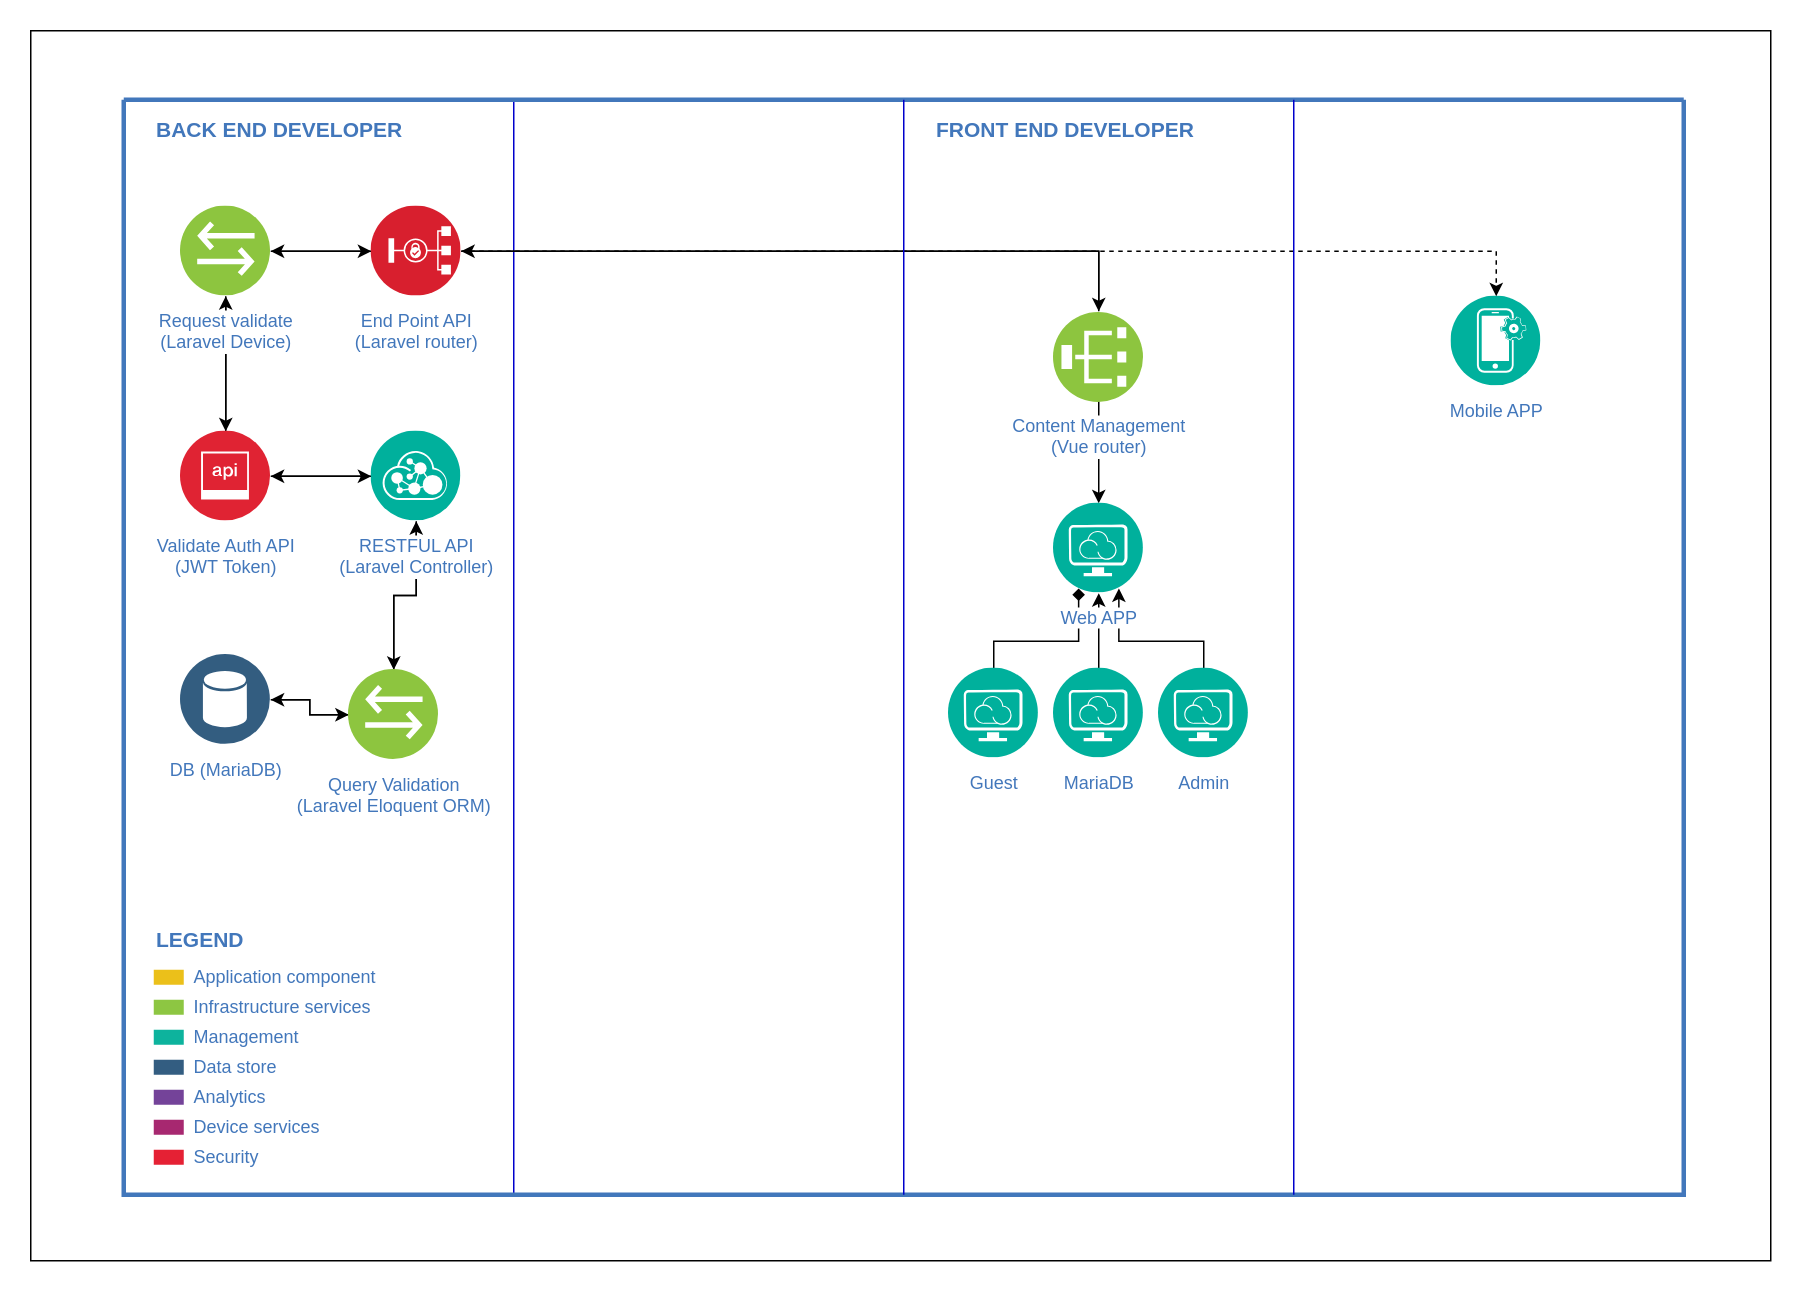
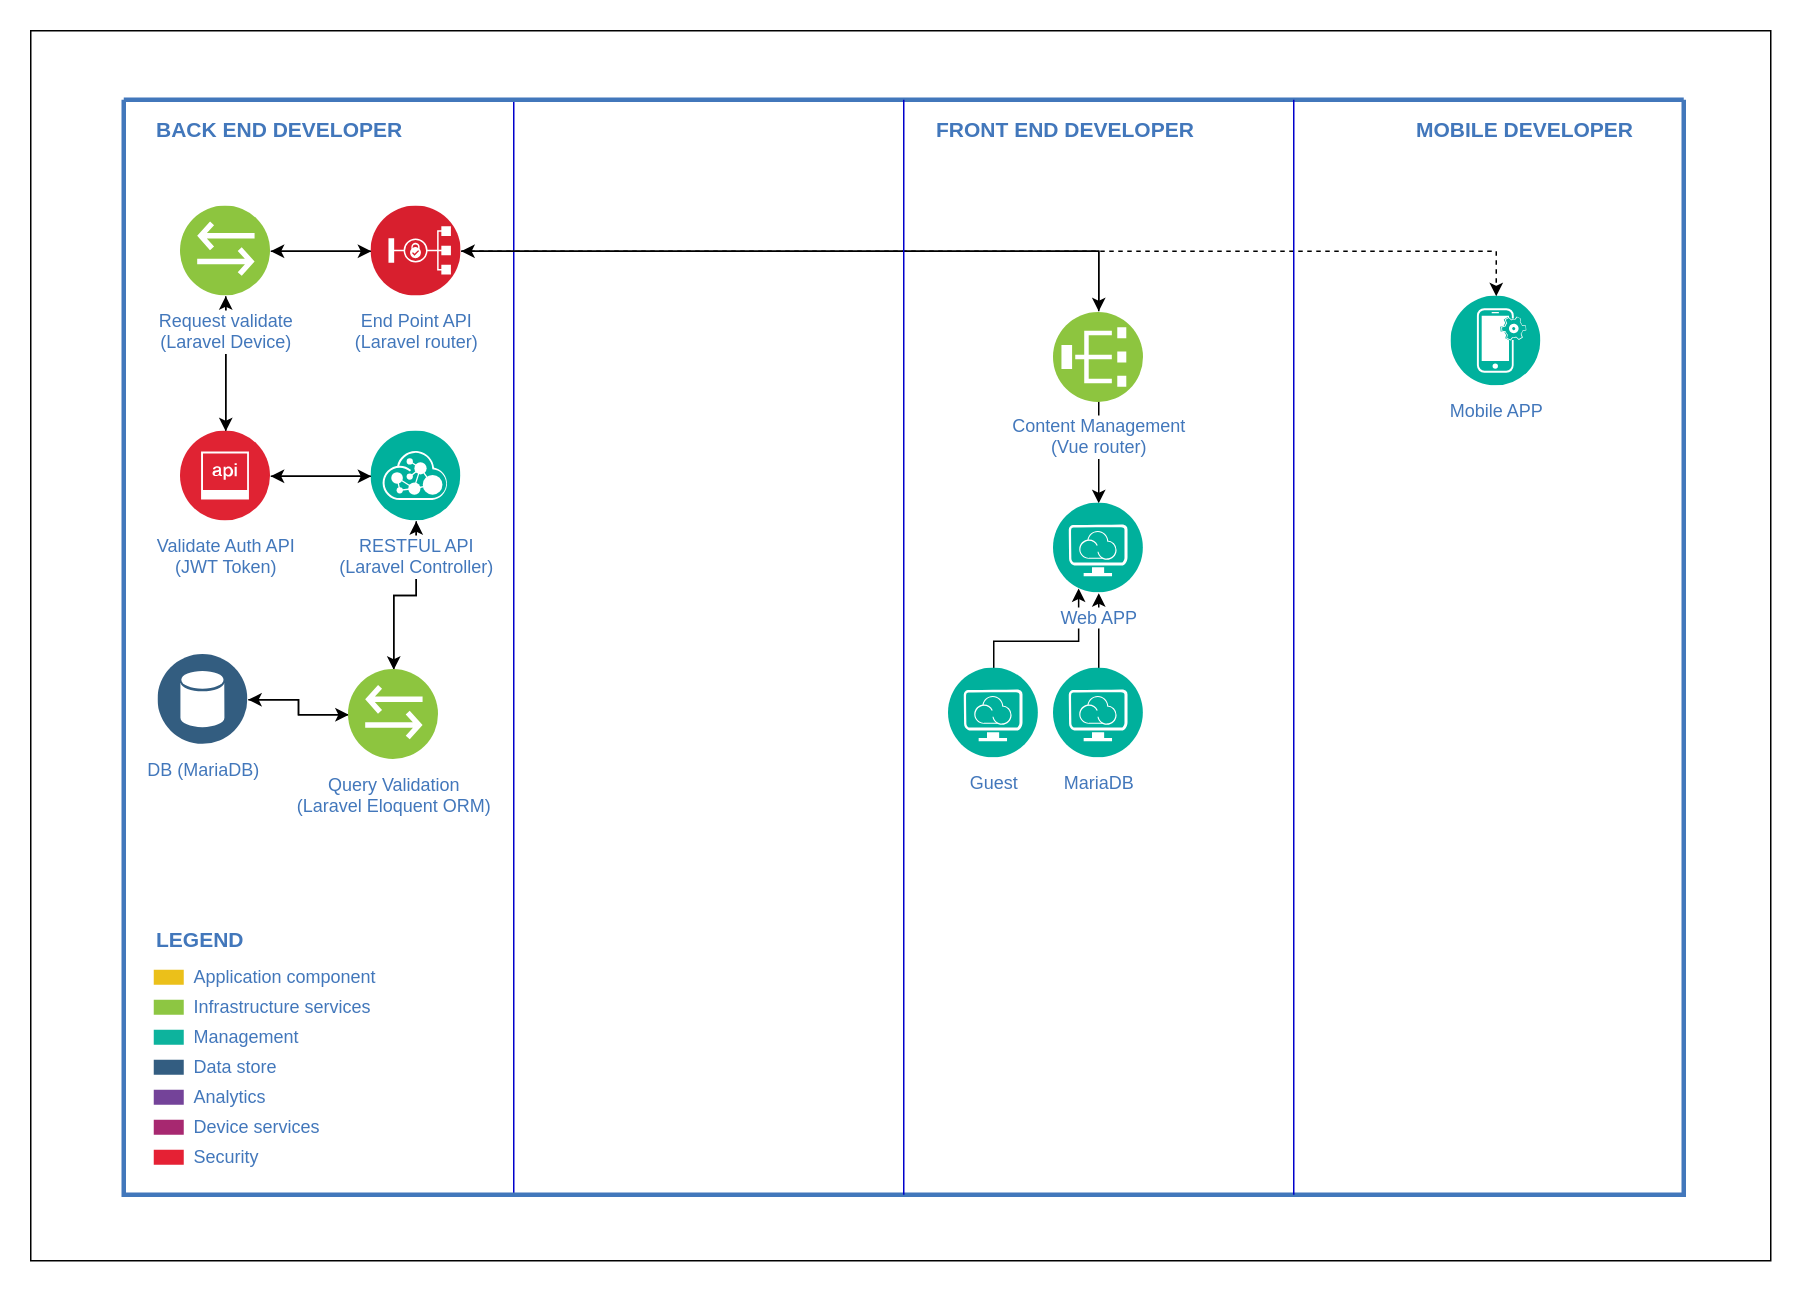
  <mxCell id="0" />
  <mxCell id="1" parent="0" />
  <mxCell id="2" value="" style="rounded=0;whiteSpace=wrap;html=1;" vertex="1" parent="1"><mxGeometry x="20" y="20" width="1160" height="820" as="geometry" /></mxCell>
  <mxCell id="3" value="" style="endArrow=none;html=1;rounded=0;entryX=0.25;entryY=0;entryDx=0;entryDy=0;strokeColor=#0000CC;exitX=0.25;exitY=1;exitDx=0;exitDy=0;" edge="1" parent="1" source="4" target="4"><mxGeometry width="50" height="50" relative="1" as="geometry"><mxPoint x="416" y="797" as="sourcePoint" /><mxPoint x="627" y="417" as="targetPoint" /></mxGeometry></mxCell>
  <mxCell id="4" value="" style="swimlane;shadow=0;strokeColor=#4277BB;fillColor=#ffffff;fontColor=none;align=right;startSize=0;collapsible=0;noLabel=1;strokeWidth=3;" parent="1" vertex="1"><mxGeometry x="82" y="66" width="1040" height="730" as="geometry" /></mxCell>
  <mxCell id="5" value="BACK END DEVELOPER" style="text;html=1;align=left;verticalAlign=middle;fontColor=#4277BB;shadow=0;dashed=0;strokeColor=none;fillColor=none;labelBackgroundColor=none;fontStyle=1;fontSize=14;spacingLeft=5;" parent="4" vertex="1"><mxGeometry x="15" y="10" width="200" height="20" as="geometry" /></mxCell>
  <mxCell id="6" value="FRONT END DEVELOPER" style="text;html=1;align=left;verticalAlign=middle;fontColor=#4277BB;shadow=0;dashed=0;strokeColor=none;fillColor=none;labelBackgroundColor=none;fontStyle=1;fontSize=14;spacingLeft=5;" parent="4" vertex="1"><mxGeometry x="535" y="10" width="185" height="20" as="geometry" /></mxCell>
+ <mxCell id="7" value="MOBILE DEVELOPER" style="text;html=1;align=left;verticalAlign=middle;fontColor=#4277BB;shadow=0;dashed=0;strokeColor=none;fillColor=none;labelBackgroundColor=none;fontStyle=1;fontSize=14;spacingLeft=5;" parent="4" vertex="1"><mxGeometry x="855" y="10" width="185" height="20" as="geometry" /></mxCell>
  <mxCell id="8" value="Application component" style="rounded=0;html=1;shadow=0;labelBackgroundColor=none;strokeColor=none;strokeWidth=2;fillColor=#EBC01A;gradientColor=none;fontSize=12;fontColor=#4277BB;align=left;labelPosition=right;verticalLabelPosition=middle;verticalAlign=middle;spacingLeft=5;" parent="4" vertex="1"><mxGeometry x="20" y="580" width="20" height="10" as="geometry" /></mxCell>
  <mxCell id="9" value="Infrastructure services" style="rounded=0;html=1;shadow=0;labelBackgroundColor=none;strokeColor=none;strokeWidth=2;fillColor=#8DC642;gradientColor=none;fontSize=12;fontColor=#4277BB;align=left;labelPosition=right;verticalLabelPosition=middle;verticalAlign=middle;spacingLeft=5;" parent="4" vertex="1"><mxGeometry x="20" y="600" width="20" height="10" as="geometry" /></mxCell>
  <mxCell id="10" value="Management" style="rounded=0;html=1;shadow=0;labelBackgroundColor=none;strokeColor=none;strokeWidth=2;fillColor=#0DB39D;gradientColor=none;fontSize=12;fontColor=#4277BB;align=left;labelPosition=right;verticalLabelPosition=middle;verticalAlign=middle;spacingLeft=5;" parent="4" vertex="1"><mxGeometry x="20" y="620" width="20" height="10" as="geometry" /></mxCell>
  <mxCell id="11" value="Data store" style="rounded=0;html=1;shadow=0;labelBackgroundColor=none;strokeColor=none;strokeWidth=2;fillColor=#335D81;gradientColor=none;fontSize=12;fontColor=#4277BB;align=left;labelPosition=right;verticalLabelPosition=middle;verticalAlign=middle;spacingLeft=5;" parent="4" vertex="1"><mxGeometry x="20" y="640" width="20" height="10" as="geometry" /></mxCell>
  <mxCell id="12" value="Analytics" style="rounded=0;html=1;shadow=0;labelBackgroundColor=none;strokeColor=none;strokeWidth=2;fillColor=#744399;gradientColor=none;fontSize=12;fontColor=#4277BB;align=left;labelPosition=right;verticalLabelPosition=middle;verticalAlign=middle;spacingLeft=5;" parent="4" vertex="1"><mxGeometry x="20" y="660" width="20" height="10" as="geometry" /></mxCell>
  <mxCell id="13" value="Device services" style="rounded=0;html=1;shadow=0;labelBackgroundColor=none;strokeColor=none;strokeWidth=2;fillColor=#A72870;gradientColor=none;fontSize=12;fontColor=#4277BB;align=left;labelPosition=right;verticalLabelPosition=middle;verticalAlign=middle;spacingLeft=5;" parent="4" vertex="1"><mxGeometry x="20" y="680" width="20" height="10" as="geometry" /></mxCell>
  <mxCell id="14" value="Security" style="rounded=0;html=1;shadow=0;labelBackgroundColor=none;strokeColor=none;strokeWidth=2;fillColor=#E52134;gradientColor=none;fontSize=12;fontColor=#4277BB;align=left;labelPosition=right;verticalLabelPosition=middle;verticalAlign=middle;spacingLeft=5;" parent="4" vertex="1"><mxGeometry x="20" y="700" width="20" height="10" as="geometry" /></mxCell>
  <mxCell id="15" value="LEGEND" style="text;html=1;align=left;verticalAlign=middle;fontColor=#4277BB;shadow=0;dashed=0;strokeColor=none;fillColor=none;labelBackgroundColor=none;fontStyle=1;fontSize=14;spacingLeft=0;" parent="4" vertex="1"><mxGeometry x="20" y="550" width="150" height="20" as="geometry" /></mxCell>
  <mxCell id="16" style="edgeStyle=orthogonalEdgeStyle;rounded=0;orthogonalLoop=1;jettySize=auto;html=1;" edge="1" parent="4" source="17" target="36"><mxGeometry relative="1" as="geometry" /></mxCell>
- <mxCell id="17" value="DB (MariaDB)" style="image;aspect=fixed;perimeter=ellipsePerimeter;html=1;align=center;shadow=0;dashed=0;fontColor=#4277BB;labelBackgroundColor=default;fontSize=12;spacingTop=3;image=img/lib/ibm/data/data_services.svg;" vertex="1" parent="4"><mxGeometry x="38" y="370" width="60" height="60" as="geometry" /></mxCell>
+ <mxCell id="17" value="DB (MariaDB)" style="image;aspect=fixed;perimeter=ellipsePerimeter;html=1;align=center;shadow=0;dashed=0;fontColor=#4277BB;labelBackgroundColor=default;fontSize=12;spacingTop=3;image=img/lib/ibm/data/data_services.svg;" vertex="1" parent="4"><mxGeometry x="23" y="370" width="60" height="60" as="geometry" /></mxCell>
  <mxCell id="18" value="Mobile APP" style="image;aspect=fixed;perimeter=ellipsePerimeter;html=1;align=center;shadow=0;dashed=0;fontColor=#4277BB;labelBackgroundColor=default;fontSize=12;spacingTop=3;image=img/lib/ibm/management/device_management.svg;" vertex="1" parent="4"><mxGeometry x="885" y="131" width="60" height="60" as="geometry" /></mxCell>
  <mxCell id="19" style="edgeStyle=orthogonalEdgeStyle;rounded=0;orthogonalLoop=1;jettySize=auto;html=1;" edge="1" parent="4" source="21" target="29"><mxGeometry relative="1" as="geometry" /></mxCell>
  <mxCell id="20" style="edgeStyle=orthogonalEdgeStyle;rounded=0;orthogonalLoop=1;jettySize=auto;html=1;entryX=1;entryY=0.5;entryDx=0;entryDy=0;" edge="1" parent="4" source="21" target="33"><mxGeometry relative="1" as="geometry"><Array as="points"><mxPoint x="650" y="101" /></Array></mxGeometry></mxCell>
  <mxCell id="21" value="Content Management&lt;br&gt;(Vue router)" style="image;aspect=fixed;perimeter=ellipsePerimeter;html=1;align=center;shadow=0;dashed=0;fontColor=#4277BB;labelBackgroundColor=default;fontSize=12;spacingTop=3;image=img/lib/ibm/vpc/LoadBalancer.svg;direction=north;" vertex="1" parent="4"><mxGeometry x="620" y="141" width="60" height="60" as="geometry" /></mxCell>
  <mxCell id="22" style="edgeStyle=orthogonalEdgeStyle;rounded=0;orthogonalLoop=1;jettySize=auto;html=1;" edge="1" parent="4" source="40" target="36"><mxGeometry relative="1" as="geometry" /></mxCell>
- <mxCell id="23" style="edgeStyle=orthogonalEdgeStyle;rounded=0;orthogonalLoop=1;jettySize=auto;html=1;entryX=0.75;entryY=1;entryDx=0;entryDy=0;" edge="1" parent="4" source="24" target="29"><mxGeometry relative="1" as="geometry"><Array as="points"><mxPoint x="720" y="361" /><mxPoint x="663" y="361" /></Array></mxGeometry></mxCell>
- <mxCell id="24" value="Admin" style="image;aspect=fixed;perimeter=ellipsePerimeter;html=1;align=center;shadow=0;dashed=0;fontColor=#4277BB;labelBackgroundColor=default;fontSize=12;spacingTop=3;image=img/lib/ibm/management/provider_cloud_portal_service.svg;" vertex="1" parent="4"><mxGeometry x="690" y="379" width="60" height="60" as="geometry" /></mxCell>
  <mxCell id="25" style="edgeStyle=orthogonalEdgeStyle;rounded=0;orthogonalLoop=1;jettySize=auto;html=1;" edge="1" parent="4" source="26" target="29"><mxGeometry relative="1" as="geometry" /></mxCell>
  <mxCell id="26" value="MariaDB" style="image;aspect=fixed;perimeter=ellipsePerimeter;html=1;align=center;shadow=0;dashed=0;fontColor=#4277BB;labelBackgroundColor=default;fontSize=12;spacingTop=3;image=img/lib/ibm/management/provider_cloud_portal_service.svg;" vertex="1" parent="4"><mxGeometry x="620" y="379" width="60" height="60" as="geometry" /></mxCell>
- <mxCell id="27" style="edgeStyle=orthogonalEdgeStyle;rounded=0;orthogonalLoop=1;jettySize=auto;html=1;entryX=0.25;entryY=1;entryDx=0;entryDy=0;endArrow=diamond;" edge="1" parent="4" source="28" target="29"><mxGeometry relative="1" as="geometry"><Array as="points"><mxPoint x="580" y="361" /><mxPoint x="637" y="361" /></Array></mxGeometry></mxCell>
+ <mxCell id="27" style="edgeStyle=orthogonalEdgeStyle;rounded=0;orthogonalLoop=1;jettySize=auto;html=1;entryX=0.25;entryY=1;entryDx=0;entryDy=0;" edge="1" parent="4" source="28" target="29"><mxGeometry relative="1" as="geometry"><Array as="points"><mxPoint x="580" y="361" /><mxPoint x="637" y="361" /></Array></mxGeometry></mxCell>
  <mxCell id="28" value="Guest" style="image;aspect=fixed;perimeter=ellipsePerimeter;html=1;align=center;shadow=0;dashed=0;fontColor=#4277BB;labelBackgroundColor=default;fontSize=12;spacingTop=3;image=img/lib/ibm/management/provider_cloud_portal_service.svg;" vertex="1" parent="4"><mxGeometry x="550" y="379" width="60" height="60" as="geometry" /></mxCell>
  <mxCell id="29" value="Web APP" style="image;aspect=fixed;perimeter=ellipsePerimeter;html=1;align=center;shadow=0;dashed=0;fontColor=#4277BB;labelBackgroundColor=default;fontSize=12;spacingTop=3;image=img/lib/ibm/management/provider_cloud_portal_service.svg;" vertex="1" parent="4"><mxGeometry x="620" y="269" width="60" height="60" as="geometry" /></mxCell>
  <mxCell id="30" style="edgeStyle=orthogonalEdgeStyle;rounded=0;orthogonalLoop=1;jettySize=auto;html=1;entryX=1;entryY=0.5;entryDx=0;entryDy=0;" edge="1" parent="4" source="33" target="21"><mxGeometry relative="1" as="geometry" /></mxCell>
  <mxCell id="31" style="edgeStyle=orthogonalEdgeStyle;rounded=0;orthogonalLoop=1;jettySize=auto;html=1;" edge="1" parent="4" source="33" target="44"><mxGeometry relative="1" as="geometry" /></mxCell>
  <mxCell id="32" style="edgeStyle=orthogonalEdgeStyle;rounded=0;orthogonalLoop=1;jettySize=auto;html=1;entryX=0.5;entryY=0;entryDx=0;entryDy=0;dashed=1;" edge="1" parent="4" source="33" target="18"><mxGeometry relative="1" as="geometry" /></mxCell>
  <mxCell id="33" value="End Point API&lt;br&gt;(Laravel router)" style="image;aspect=fixed;perimeter=ellipsePerimeter;html=1;align=center;shadow=0;dashed=0;fontColor=#4277BB;labelBackgroundColor=default;fontSize=12;spacingTop=3;image=img/lib/ibm/security/infrastructure_security.svg;" vertex="1" parent="4"><mxGeometry x="165" y="71" width="60" height="60" as="geometry" /></mxCell>
  <mxCell id="34" style="edgeStyle=orthogonalEdgeStyle;rounded=0;orthogonalLoop=1;jettySize=auto;html=1;" edge="1" parent="4" source="36" target="40"><mxGeometry relative="1" as="geometry" /></mxCell>
  <mxCell id="35" style="edgeStyle=orthogonalEdgeStyle;rounded=0;orthogonalLoop=1;jettySize=auto;html=1;" edge="1" parent="4" source="36" target="17"><mxGeometry relative="1" as="geometry" /></mxCell>
  <mxCell id="36" value="Query Validation&lt;br&gt;(Laravel Eloquent ORM)" style="image;aspect=fixed;perimeter=ellipsePerimeter;html=1;align=center;shadow=0;dashed=0;fontColor=#4277BB;labelBackgroundColor=default;fontSize=12;spacingTop=3;image=img/lib/ibm/vpc/Bridge.svg;" vertex="1" parent="4"><mxGeometry x="150" y="380" width="60" height="60" as="geometry" /></mxCell>
  <mxCell id="37" style="edgeStyle=orthogonalEdgeStyle;rounded=0;orthogonalLoop=1;jettySize=auto;html=1;" edge="1" parent="4" source="44" target="33"><mxGeometry relative="1" as="geometry" /></mxCell>
  <mxCell id="38" style="edgeStyle=orthogonalEdgeStyle;rounded=0;orthogonalLoop=1;jettySize=auto;html=1;entryX=0.5;entryY=0;entryDx=0;entryDy=0;" edge="1" parent="4" source="44" target="43"><mxGeometry relative="1" as="geometry" /></mxCell>
  <mxCell id="39" style="edgeStyle=orthogonalEdgeStyle;rounded=0;orthogonalLoop=1;jettySize=auto;html=1;entryX=1;entryY=0.5;entryDx=0;entryDy=0;" edge="1" parent="4" source="40" target="43"><mxGeometry relative="1" as="geometry" /></mxCell>
  <mxCell id="40" value="RESTFUL API&lt;br&gt;(Laravel Controller)" style="image;aspect=fixed;perimeter=ellipsePerimeter;html=1;align=center;shadow=0;dashed=0;fontColor=#4277BB;labelBackgroundColor=#ffffff;fontSize=12;spacingTop=3;image=img/lib/ibm/management/api_management.svg;" vertex="1" parent="4"><mxGeometry x="165" y="221" width="60" height="60" as="geometry" /></mxCell>
  <mxCell id="41" style="edgeStyle=orthogonalEdgeStyle;rounded=0;orthogonalLoop=1;jettySize=auto;html=1;entryX=0.5;entryY=1;entryDx=0;entryDy=0;" edge="1" parent="4" source="43" target="44"><mxGeometry relative="1" as="geometry" /></mxCell>
  <mxCell id="42" style="edgeStyle=orthogonalEdgeStyle;rounded=0;orthogonalLoop=1;jettySize=auto;html=1;entryX=0;entryY=0.5;entryDx=0;entryDy=0;" edge="1" parent="4" source="43" target="40"><mxGeometry relative="1" as="geometry" /></mxCell>
  <mxCell id="43" value="Validate Auth API&lt;br&gt;(JWT Token)" style="image;aspect=fixed;perimeter=ellipsePerimeter;html=1;align=center;shadow=0;dashed=0;fontColor=#4277BB;labelBackgroundColor=default;fontSize=12;spacingTop=3;image=img/lib/ibm/security/api_security.svg;" vertex="1" parent="4"><mxGeometry x="38" y="221" width="60" height="60" as="geometry" /></mxCell>
  <mxCell id="44" value="Request validate&lt;br&gt;(Laravel Device)" style="image;aspect=fixed;perimeter=ellipsePerimeter;html=1;align=center;shadow=0;dashed=0;fontColor=#4277BB;labelBackgroundColor=default;fontSize=12;spacingTop=3;image=img/lib/ibm/vpc/Bridge.svg;" vertex="1" parent="4"><mxGeometry x="38" y="71" width="60" height="60" as="geometry" /></mxCell>
  <mxCell id="45" value="" style="endArrow=none;html=1;rounded=0;entryX=0.5;entryY=0;entryDx=0;entryDy=0;exitX=0.5;exitY=1;exitDx=0;exitDy=0;strokeColor=#0000CC;" edge="1" parent="1" source="4" target="4"><mxGeometry width="50" height="50" relative="1" as="geometry"><mxPoint x="677" y="797" as="sourcePoint" /><mxPoint x="787" y="327" as="targetPoint" /></mxGeometry></mxCell>
  <mxCell id="46" value="" style="endArrow=none;html=1;rounded=0;entryX=0.75;entryY=0;entryDx=0;entryDy=0;exitX=0.75;exitY=1;exitDx=0;exitDy=0;strokeColor=#0000CC;" edge="1" parent="1" source="4" target="4"><mxGeometry width="50" height="50" relative="1" as="geometry"><mxPoint x="797" y="417" as="sourcePoint" /><mxPoint x="847" y="367" as="targetPoint" /></mxGeometry></mxCell>
